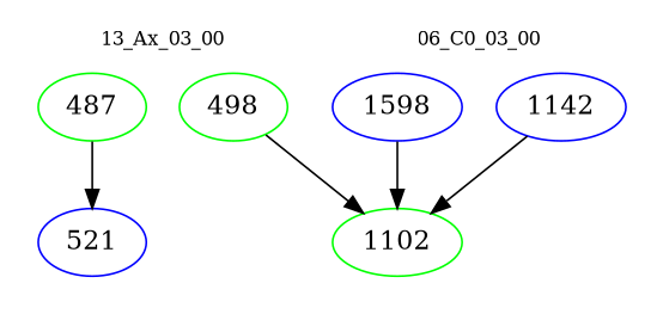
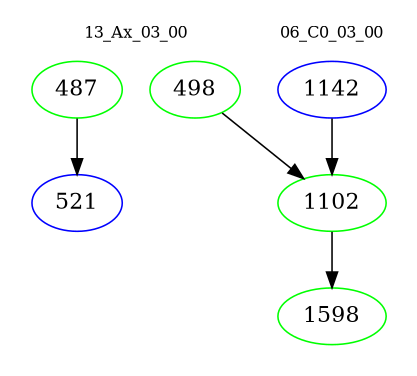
  digraph {
    node [color=green]
    edge [color=black]
    n1 [label=498]
    n2 [label=487]
    n3 [color=blue label=521]
    n4 [color=blue label=1142]
    n5 [label=1102]
-   n6 [color=blue label=1598]
+   n6 [label=1598]
    subgraph cluster_1 {
      color=white
      fontsize=10
      label="13_Ax_03_00"
      n1
      n2
      n3
    }
    subgraph cluster_2 {
      color=white
      fontsize=10
      label="06_C0_03_00"
      n4
      n5
      n6
    }
    n1 -> n5
    n2 -> n3
    n4 -> n5
-   n6 -> n5
+   n5 -> n6
  }
